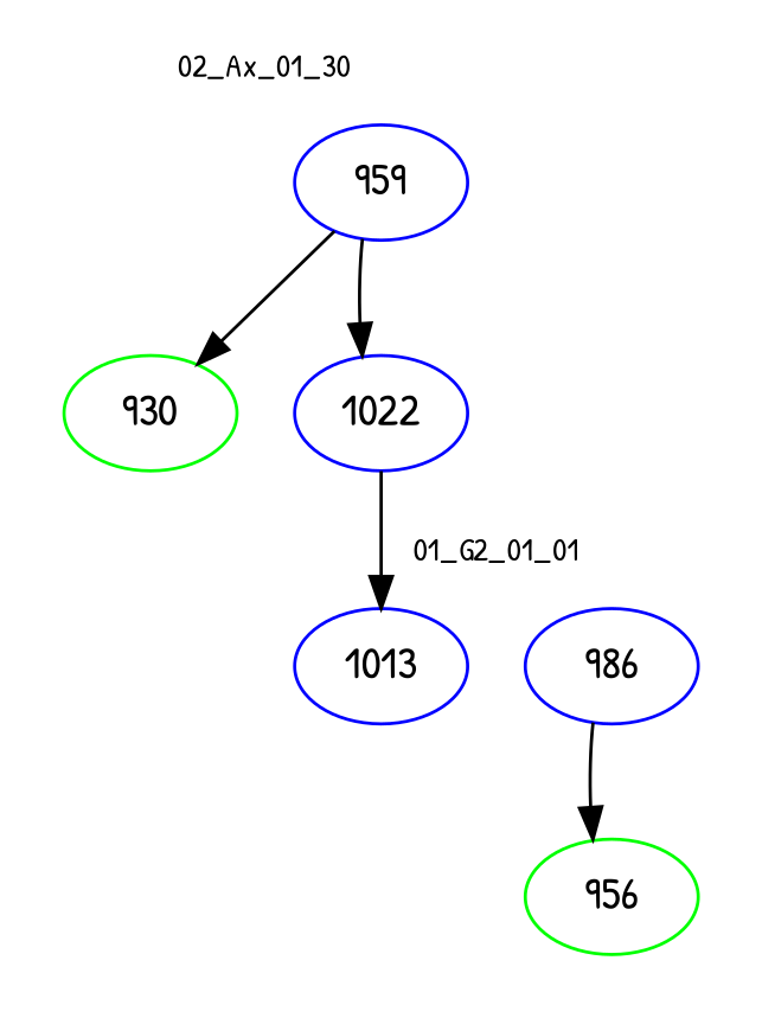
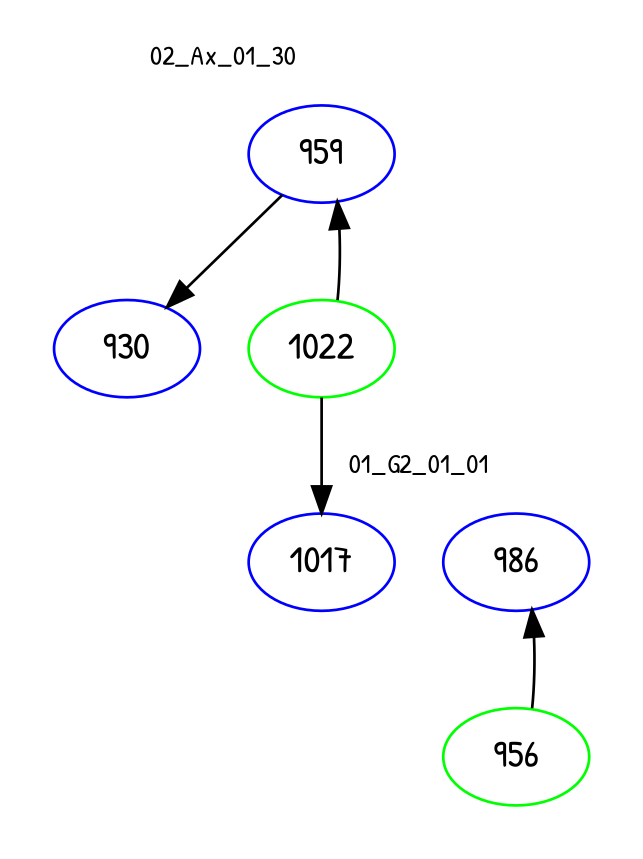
  digraph {
    fontname="Patrick Hand"
    node [color=blue fontname="Patrick Hand"]
    edge [color=black fontname="Patrick Hand"]
    n1 [label=959]
-   n2 [color=green label=930]
-   n3 [label=1022]
+   n2 [label=930]
+   n3 [color=green label=1022]
    n4 [label=986]
    n5 [color=green label=956]
-   n6 [label=1013]
+   n6 [label=1017]
    subgraph cluster_1 {
      color=white
      fontsize=10
      label="02_Ax_01_30"
      n1
      n2
      n3
    }
    subgraph cluster_2 {
      color=white
      fontsize=10
      label="01_G2_01_01"
      n4
      n5
      n6
    }
    n1 -> n2
-   n1 -> n3
+   n3 -> n1
    n3 -> n6
-   n4 -> n5
+   n5 -> n4
  }
